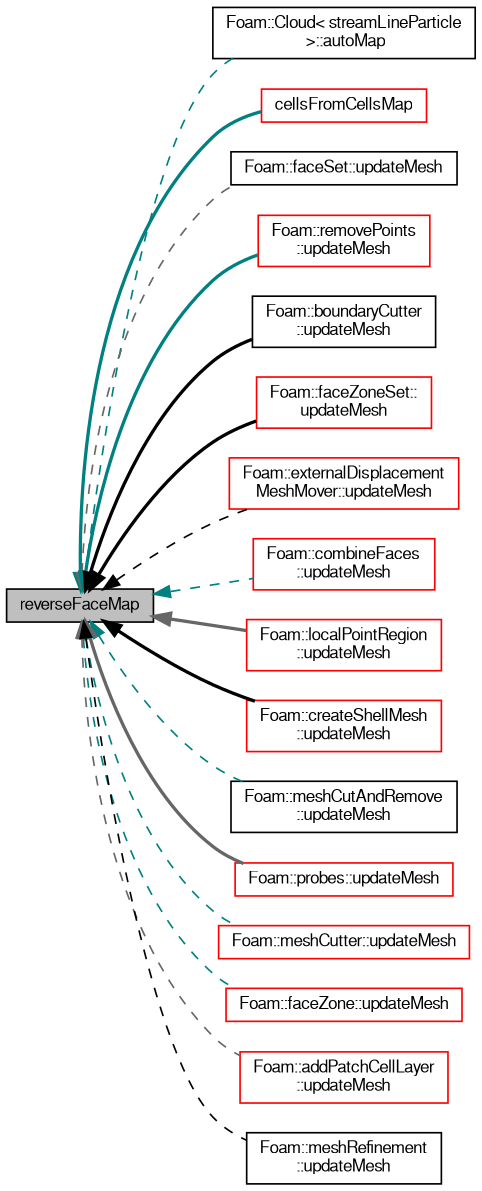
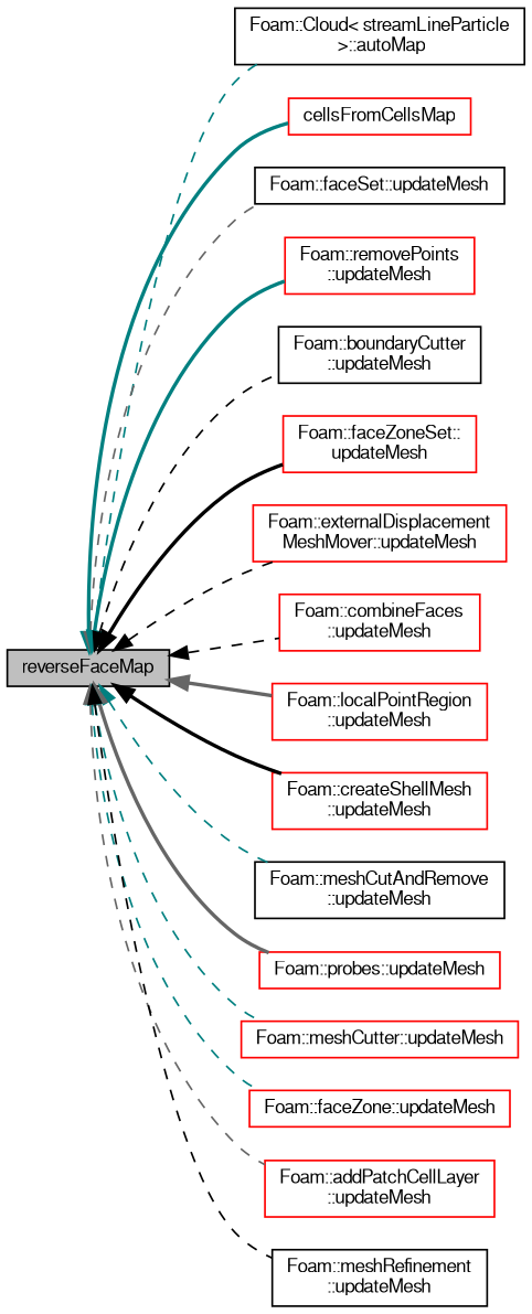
  digraph {
    rankdir=LR
    node [color=red fontname=FreeSans fontsize=10 shape=record]
    edge [color=teal dir=back fontname=FreeSans fontsize=10 labelfontname=FreeSans labelfontsize=10 style=dashed]
    n1 [color=black fillcolor=grey75 fontcolor=black height=0.2 label=reverseFaceMap style=filled width=0.4]
    n2 [color=black height=0.2 label="Foam::Cloud\< streamLineParticle\l \>::autoMap" width=0.4]
    n3 [height=0.2 label=cellsFromCellsMap width=0.4]
    n4 [color=black height=0.2 label="Foam::faceSet::updateMesh" width=0.4]
    n5 [height=0.2 label="Foam::removePoints\l::updateMesh" width=0.4]
    n6 [color=black height=0.2 label="Foam::boundaryCutter\l::updateMesh" width=0.4]
    n7 [height=0.2 label="Foam::faceZoneSet::\lupdateMesh" width=0.4]
    n8 [height=0.2 label="Foam::externalDisplacement\lMeshMover::updateMesh" width=0.4]
    n9 [height=0.2 label="Foam::combineFaces\l::updateMesh" width=0.4]
    n10 [height=0.2 label="Foam::localPointRegion\l::updateMesh" width=0.4]
    n11 [height=0.2 label="Foam::createShellMesh\l::updateMesh" width=0.4]
    n12 [color=black height=0.2 label="Foam::meshCutAndRemove\l::updateMesh" width=0.4]
    n13 [height=0.2 label="Foam::probes::updateMesh" width=0.4]
    n14 [height=0.2 label="Foam::meshCutter::updateMesh" width=0.4]
    n15 [height=0.2 label="Foam::faceZone::updateMesh" width=0.4]
    n16 [height=0.2 label="Foam::addPatchCellLayer\l::updateMesh" width=0.4]
    n17 [color=black height=0.2 label="Foam::meshRefinement\l::updateMesh" width=0.4]
    n1 -> n2
    n1 -> n3 [style=bold]
    n1 -> n4 [color=gray40]
    n1 -> n5 [style=bold]
-   n1 -> n6 [color=black style=bold]
+   n1 -> n6 [color=black]
    n1 -> n7 [color=black style=bold]
    n1 -> n8 [color=black]
-   n1 -> n9
+   n1 -> n9 [color=black]
    n1 -> n10 [color=gray40 style=bold]
    n1 -> n11 [color=black style=bold]
    n1 -> n12
    n1 -> n13 [color=gray40 style=bold]
    n1 -> n14
    n1 -> n15
    n1 -> n16 [color=gray40]
    n1 -> n17 [color=black]
  }
